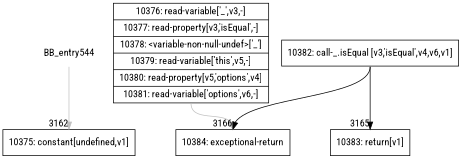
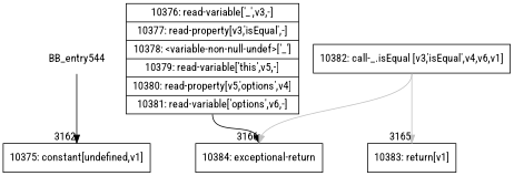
  digraph {
    fontname="Roboto Condensed"
    rankdir=TD
    node [fontname="Roboto Condensed" shape=record]
    edge [fontname="Roboto Condensed" headport=n tailport=s]
    n1 [label=BB_entry544 shape=none]
    n2 [label="{10375: constant[undefined,v1]}"]
    n3 [label="{10376: read-variable['_',v3,-]|10377: read-property[v3,'isEqual',-]|10378: \<variable-non-null-undef\>['_']|10379: read-variable['this',v5,-]|10380: read-property[v5,'options',v4]|10381: read-variable['options',v6,-]}"]
    n4 [label="{10384: exceptional-return}"]
    n5 [label="{10382: call-_.isEqual [v3,'isEqual',v4,v6,v1]}"]
    n6 [label="{10383: return[v1]}"]
-   n1 -> n2 [headlabel="    3162" color=gray]
-   n3 -> n4 [color=gray headlabel="      3166"]
-   n5 -> n4 [color=black]
-   n5 -> n6 [headlabel="      3165"]
+   n1 -> n2 [headlabel="    3162"]
+   n3 -> n4 [color=black headlabel="      3166"]
+   n5 -> n4 [color=gray]
+   n5 -> n6 [headlabel="      3165" color=gray]
  }
